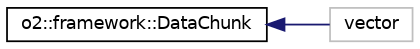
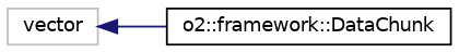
  digraph {
    rankdir=LR
    node [fontname=Helvetica fontsize=10 shape=record]
    n1 [color=grey75 height=0.2 label=vector width=0.4]
    n2 [color=black height=0.2 label="o2::framework::DataChunk" width=0.4]
-   n2 -> n1 [color=midnightblue dir=back fontname=Helvetica fontsize=10 labelfontname=Helvetica labelfontsize=10 style=solid]
+   n1 -> n2 [color=midnightblue dir=back fontname=Helvetica fontsize=10 labelfontname=Helvetica labelfontsize=10 style=solid]
  }
